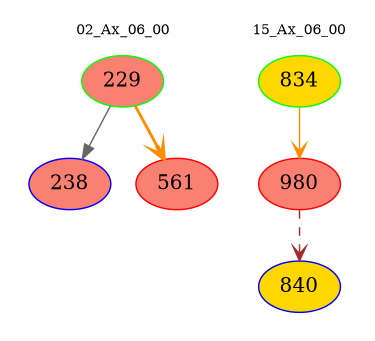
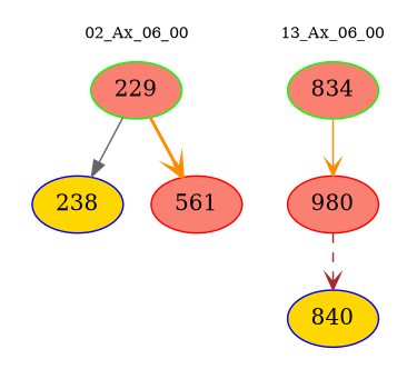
  digraph {
    node [color=green fillcolor=salmon style=filled]
    edge [arrowhead=vee color=darkorange style=solid]
    n1 [label=229]
-   n2 [color=blue label=238]
+   n2 [color=blue fillcolor=gold label=238]
    n3 [color=red label=561]
-   n4 [fillcolor=gold label=834]
+   n4 [label=834]
    n5 [color=red label=980]
    n6 [color=blue fillcolor=gold label=840]
    subgraph cluster_1 {
      color=white
      fontsize=10
      label="02_Ax_06_00"
      n1
      n2
      n3
    }
    subgraph cluster_2 {
      color=white
      fontsize=10
-     label="15_Ax_06_00"
+     label="13_Ax_06_00"
      n4
      n5
      n6
    }
    n1 -> n2 [arrowhead=normal color=gray40]
    n1 -> n3 [style=bold]
    n4 -> n5
    n5 -> n6 [color=brown style=dashed]
  }
